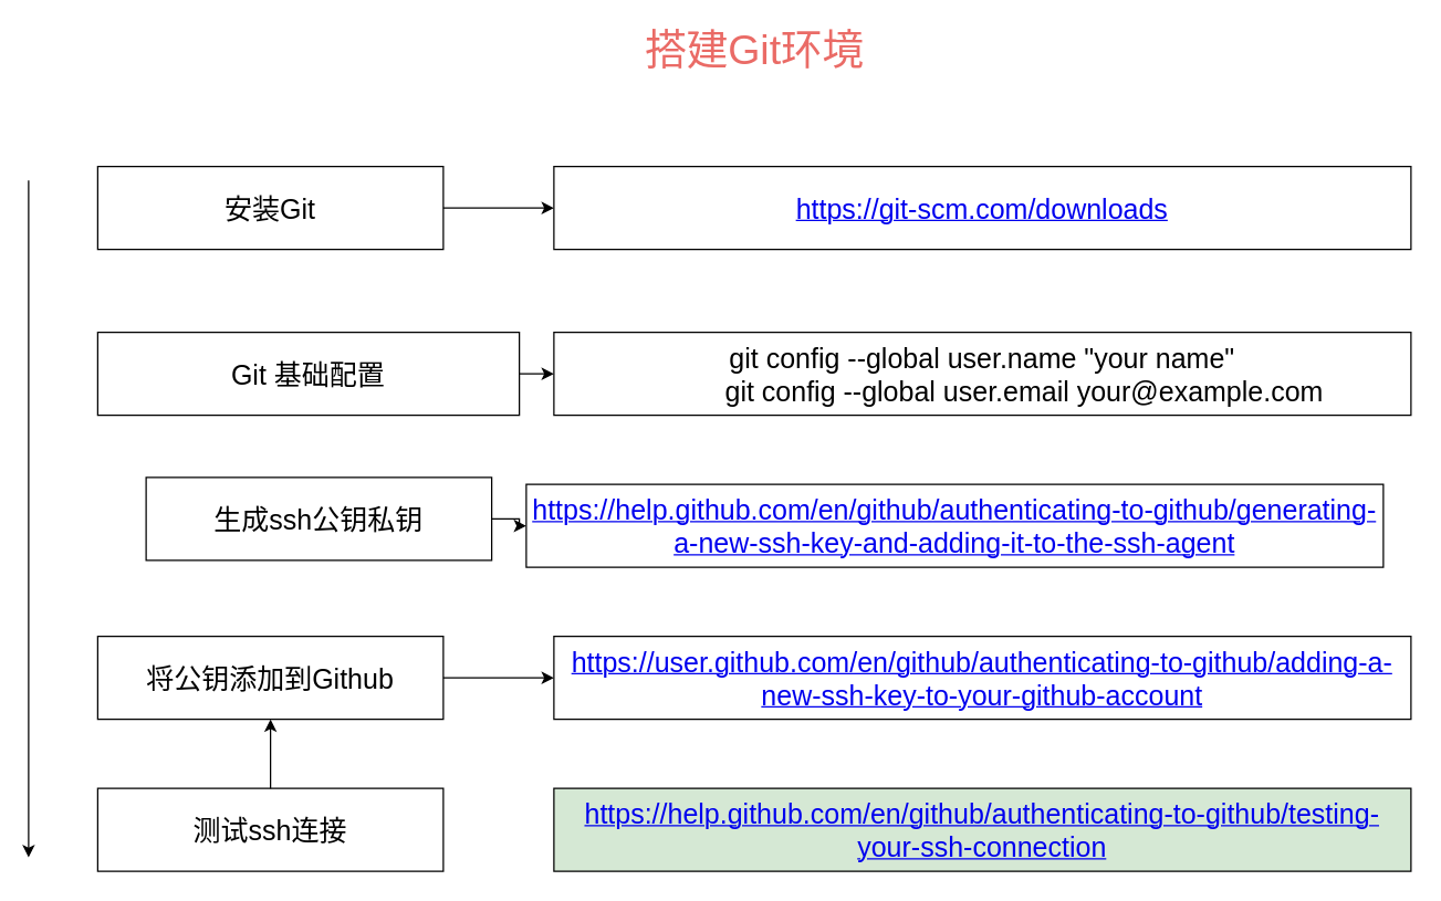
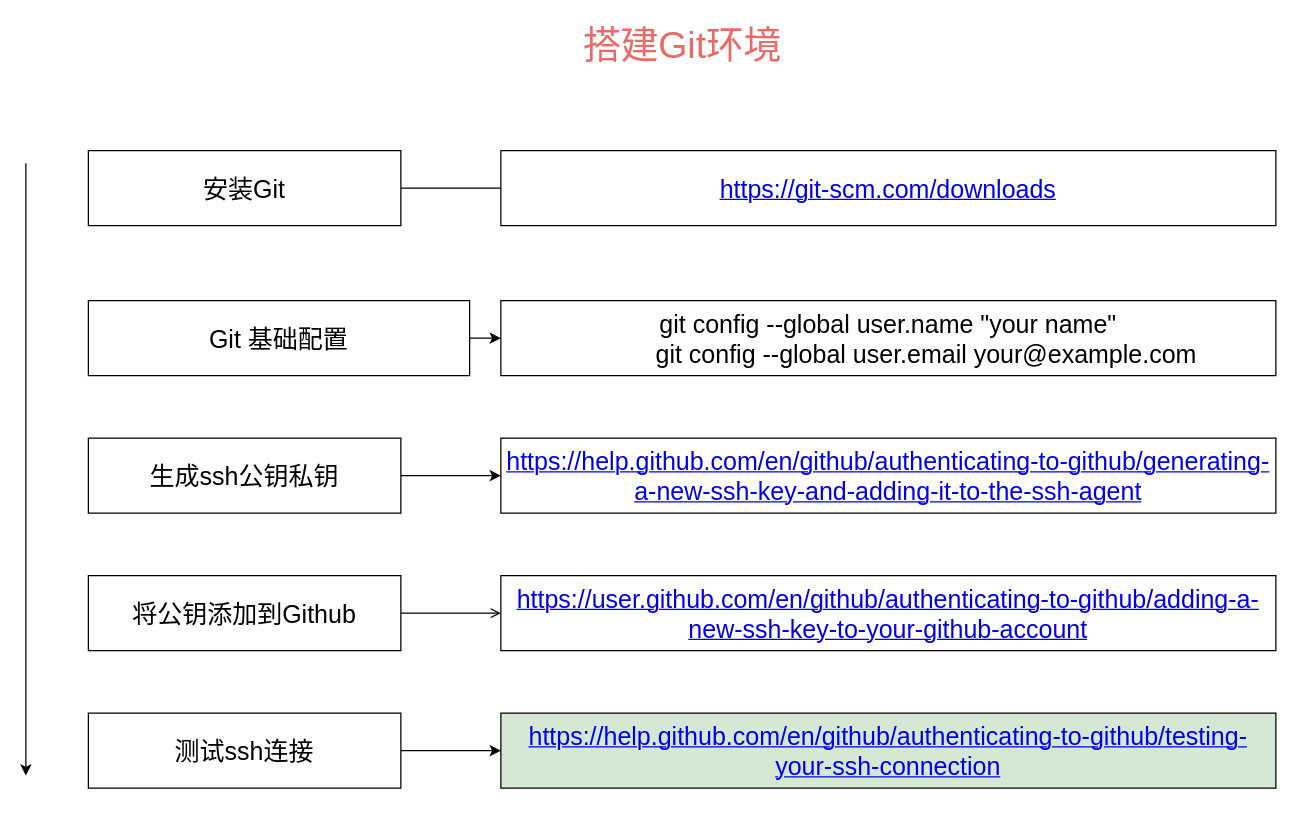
  <mxCell id="0" />
  <mxCell id="1" parent="0" />
  <mxCell id="2" value="" style="group" vertex="1" connectable="0" parent="1"><mxGeometry x="20" y="20" width="1000" height="610" as="geometry" /></mxCell>
  <mxCell id="3" value="" style="group" parent="2" vertex="1" connectable="0"><mxGeometry width="1000" height="610" as="geometry" /></mxCell>
  <mxCell id="4" value="&lt;font style=&quot;font-size: 30px&quot;&gt;搭建Git环境&lt;/font&gt;" style="text;html=1;align=center;verticalAlign=middle;resizable=0;points=[];autosize=1;fontColor=#EA6B66;" parent="3" vertex="1"><mxGeometry x="440" width="170" height="30" as="geometry" /></mxCell>
  <mxCell id="5" value="&lt;font style=&quot;font-size: 20px&quot; color=&quot;#000000&quot;&gt;安装Git&lt;/font&gt;" style="rounded=0;whiteSpace=wrap;html=1;fontColor=#EA6B66;" parent="3" vertex="1"><mxGeometry x="50" y="100" width="250" height="60" as="geometry" /></mxCell>
  <mxCell id="6" value="&lt;a href=&quot;https://git-scm.com/downloads&quot;&gt;&lt;font style=&quot;font-size: 20px&quot;&gt;https://git-scm.com/downloads&lt;/font&gt;&lt;/a&gt;" style="rounded=0;whiteSpace=wrap;html=1;fontColor=#EA6B66;" parent="3" vertex="1"><mxGeometry x="380" y="100" width="620" height="60" as="geometry" /></mxCell>
- <mxCell id="7" value="" style="edgeStyle=orthogonalEdgeStyle;rounded=0;orthogonalLoop=1;jettySize=auto;html=1;fontColor=#EA6B66;" parent="3" source="5" target="6" edge="1"><mxGeometry relative="1" as="geometry" /></mxCell>
+ <mxCell id="7" value="" style="edgeStyle=orthogonalEdgeStyle;rounded=0;orthogonalLoop=1;jettySize=auto;html=1;fontColor=#EA6B66;endArrow=none;" parent="3" source="5" target="6" edge="1"><mxGeometry relative="1" as="geometry" /></mxCell>
  <mxCell id="8" value="&lt;font style=&quot;font-size: 20px&quot; color=&quot;#000000&quot;&gt;Git 基础配置&lt;/font&gt;" style="rounded=0;whiteSpace=wrap;html=1;fontColor=#EA6B66;" parent="3" vertex="1"><mxGeometry x="50" y="220" width="305" height="60" as="geometry" /></mxCell>
  <mxCell id="9" value="&lt;font color=&quot;#000000&quot;&gt;&lt;span style=&quot;font-size: 20px&quot;&gt;git config --global user.name &quot;your name&quot; &lt;br&gt;&amp;nbsp; &amp;nbsp; &amp;nbsp; &amp;nbsp; &amp;nbsp; &amp;nbsp;git config --global user.email your@example.com&lt;/span&gt;&lt;/font&gt;" style="rounded=0;whiteSpace=wrap;html=1;fontColor=#EA6B66;" parent="3" vertex="1"><mxGeometry x="380" y="220" width="620" height="60" as="geometry" /></mxCell>
  <mxCell id="10" value="" style="edgeStyle=orthogonalEdgeStyle;rounded=0;orthogonalLoop=1;jettySize=auto;html=1;fontColor=#EA6B66;" parent="3" source="8" target="9" edge="1"><mxGeometry relative="1" as="geometry" /></mxCell>
- <mxCell id="11" value="&lt;font color=&quot;#000000&quot;&gt;&lt;span style=&quot;font-size: 20px&quot;&gt;生成ssh公钥私钥&lt;/span&gt;&lt;/font&gt;" style="rounded=0;whiteSpace=wrap;html=1;fontColor=#EA6B66;" parent="3" vertex="1"><mxGeometry x="85" y="325" width="250" height="60" as="geometry" /></mxCell>
- <mxCell id="12" value="&lt;a href=&quot;https://help.github.com/en/github/authenticating-to-github/generating-a-new-ssh-key-and-adding-it-to-the-ssh-agent&quot;&gt;&lt;font style=&quot;font-size: 20px&quot;&gt;https://help.github.com/en/github/authenticating-to-github/generating-a-new-ssh-key-and-adding-it-to-the-ssh-agent&lt;/font&gt;&lt;/a&gt;" style="rounded=0;whiteSpace=wrap;html=1;fontColor=#EA6B66;" parent="3" vertex="1"><mxGeometry x="360" y="330" width="620" height="60" as="geometry" /></mxCell>
+ <mxCell id="11" value="&lt;font color=&quot;#000000&quot;&gt;&lt;span style=&quot;font-size: 20px&quot;&gt;生成ssh公钥私钥&lt;/span&gt;&lt;/font&gt;" style="rounded=0;whiteSpace=wrap;html=1;fontColor=#EA6B66;" parent="3" vertex="1"><mxGeometry x="50" y="330" width="250" height="60" as="geometry" /></mxCell>
+ <mxCell id="12" value="&lt;a href=&quot;https://help.github.com/en/github/authenticating-to-github/generating-a-new-ssh-key-and-adding-it-to-the-ssh-agent&quot;&gt;&lt;font style=&quot;font-size: 20px&quot;&gt;https://help.github.com/en/github/authenticating-to-github/generating-a-new-ssh-key-and-adding-it-to-the-ssh-agent&lt;/font&gt;&lt;/a&gt;" style="rounded=0;whiteSpace=wrap;html=1;fontColor=#EA6B66;" parent="3" vertex="1"><mxGeometry x="380" y="330" width="620" height="60" as="geometry" /></mxCell>
  <mxCell id="13" value="" style="edgeStyle=orthogonalEdgeStyle;rounded=0;orthogonalLoop=1;jettySize=auto;html=1;fontColor=#EA6B66;" parent="3" source="11" target="12" edge="1"><mxGeometry relative="1" as="geometry" /></mxCell>
  <mxCell id="14" value="&lt;font color=&quot;#000000&quot;&gt;&lt;span style=&quot;font-size: 20px&quot;&gt;将公钥添加到Github&lt;br&gt;&lt;/span&gt;&lt;/font&gt;" style="rounded=0;whiteSpace=wrap;html=1;fontColor=#EA6B66;" parent="3" vertex="1"><mxGeometry x="50" y="440" width="250" height="60" as="geometry" /></mxCell>
  <mxCell id="15" value="&lt;a href=&quot;https://help.github.com/en/github/authenticating-to-github/adding-a-new-ssh-key-to-your-github-account&quot;&gt;&lt;font style=&quot;font-size: 20px&quot;&gt;https://user.github.com/en/github/authenticating-to-github/adding-a-new-ssh-key-to-your-github-account&lt;/font&gt;&lt;/a&gt;" style="rounded=0;whiteSpace=wrap;html=1;fontColor=#EA6B66;" parent="3" vertex="1"><mxGeometry x="380" y="440" width="620" height="60" as="geometry" /></mxCell>
- <mxCell id="16" value="" style="edgeStyle=orthogonalEdgeStyle;rounded=0;orthogonalLoop=1;jettySize=auto;html=1;fontColor=#EA6B66;" parent="3" source="14" target="15" edge="1"><mxGeometry relative="1" as="geometry" /></mxCell>
+ <mxCell id="16" value="" style="edgeStyle=orthogonalEdgeStyle;rounded=0;orthogonalLoop=1;jettySize=auto;html=1;fontColor=#EA6B66;endArrow=open;" parent="3" source="14" target="15" edge="1"><mxGeometry relative="1" as="geometry" /></mxCell>
  <mxCell id="17" value="" style="endArrow=classic;html=1;fontColor=#EA6B66;" parent="3" edge="1"><mxGeometry width="50" height="50" relative="1" as="geometry"><mxPoint y="110" as="sourcePoint" /><mxPoint y="600" as="targetPoint" /></mxGeometry></mxCell>
  <mxCell id="18" value="&lt;font color=&quot;#000000&quot;&gt;&lt;span style=&quot;font-size: 20px&quot;&gt;测试ssh连接&lt;br&gt;&lt;/span&gt;&lt;/font&gt;" style="rounded=0;whiteSpace=wrap;html=1;fontColor=#EA6B66;" parent="3" vertex="1"><mxGeometry x="50" y="550" width="250" height="60" as="geometry" /></mxCell>
  <mxCell id="19" value="&lt;a href=&quot;https://help.github.com/en/github/authenticating-to-github/testing-your-ssh-connection&quot;&gt;&lt;font style=&quot;font-size: 20px&quot;&gt;https://help.github.com/en/github/authenticating-to-github/testing-your-ssh-connection&lt;/font&gt;&lt;/a&gt;" style="rounded=0;whiteSpace=wrap;html=1;fontColor=#EA6B66;fillColor=#d5e8d4;" parent="3" vertex="1"><mxGeometry x="380" y="550" width="620" height="60" as="geometry" /></mxCell>
- <mxCell id="20" value="" style="edgeStyle=orthogonalEdgeStyle;rounded=0;orthogonalLoop=1;jettySize=auto;html=1;fontColor=#EA6B66;" parent="3" source="18" target="14" edge="1"><mxGeometry relative="1" as="geometry" /></mxCell>
+ <mxCell id="20" value="" style="edgeStyle=orthogonalEdgeStyle;rounded=0;orthogonalLoop=1;jettySize=auto;html=1;fontColor=#EA6B66;" parent="3" source="18" target="19" edge="1"><mxGeometry relative="1" as="geometry" /></mxCell>
